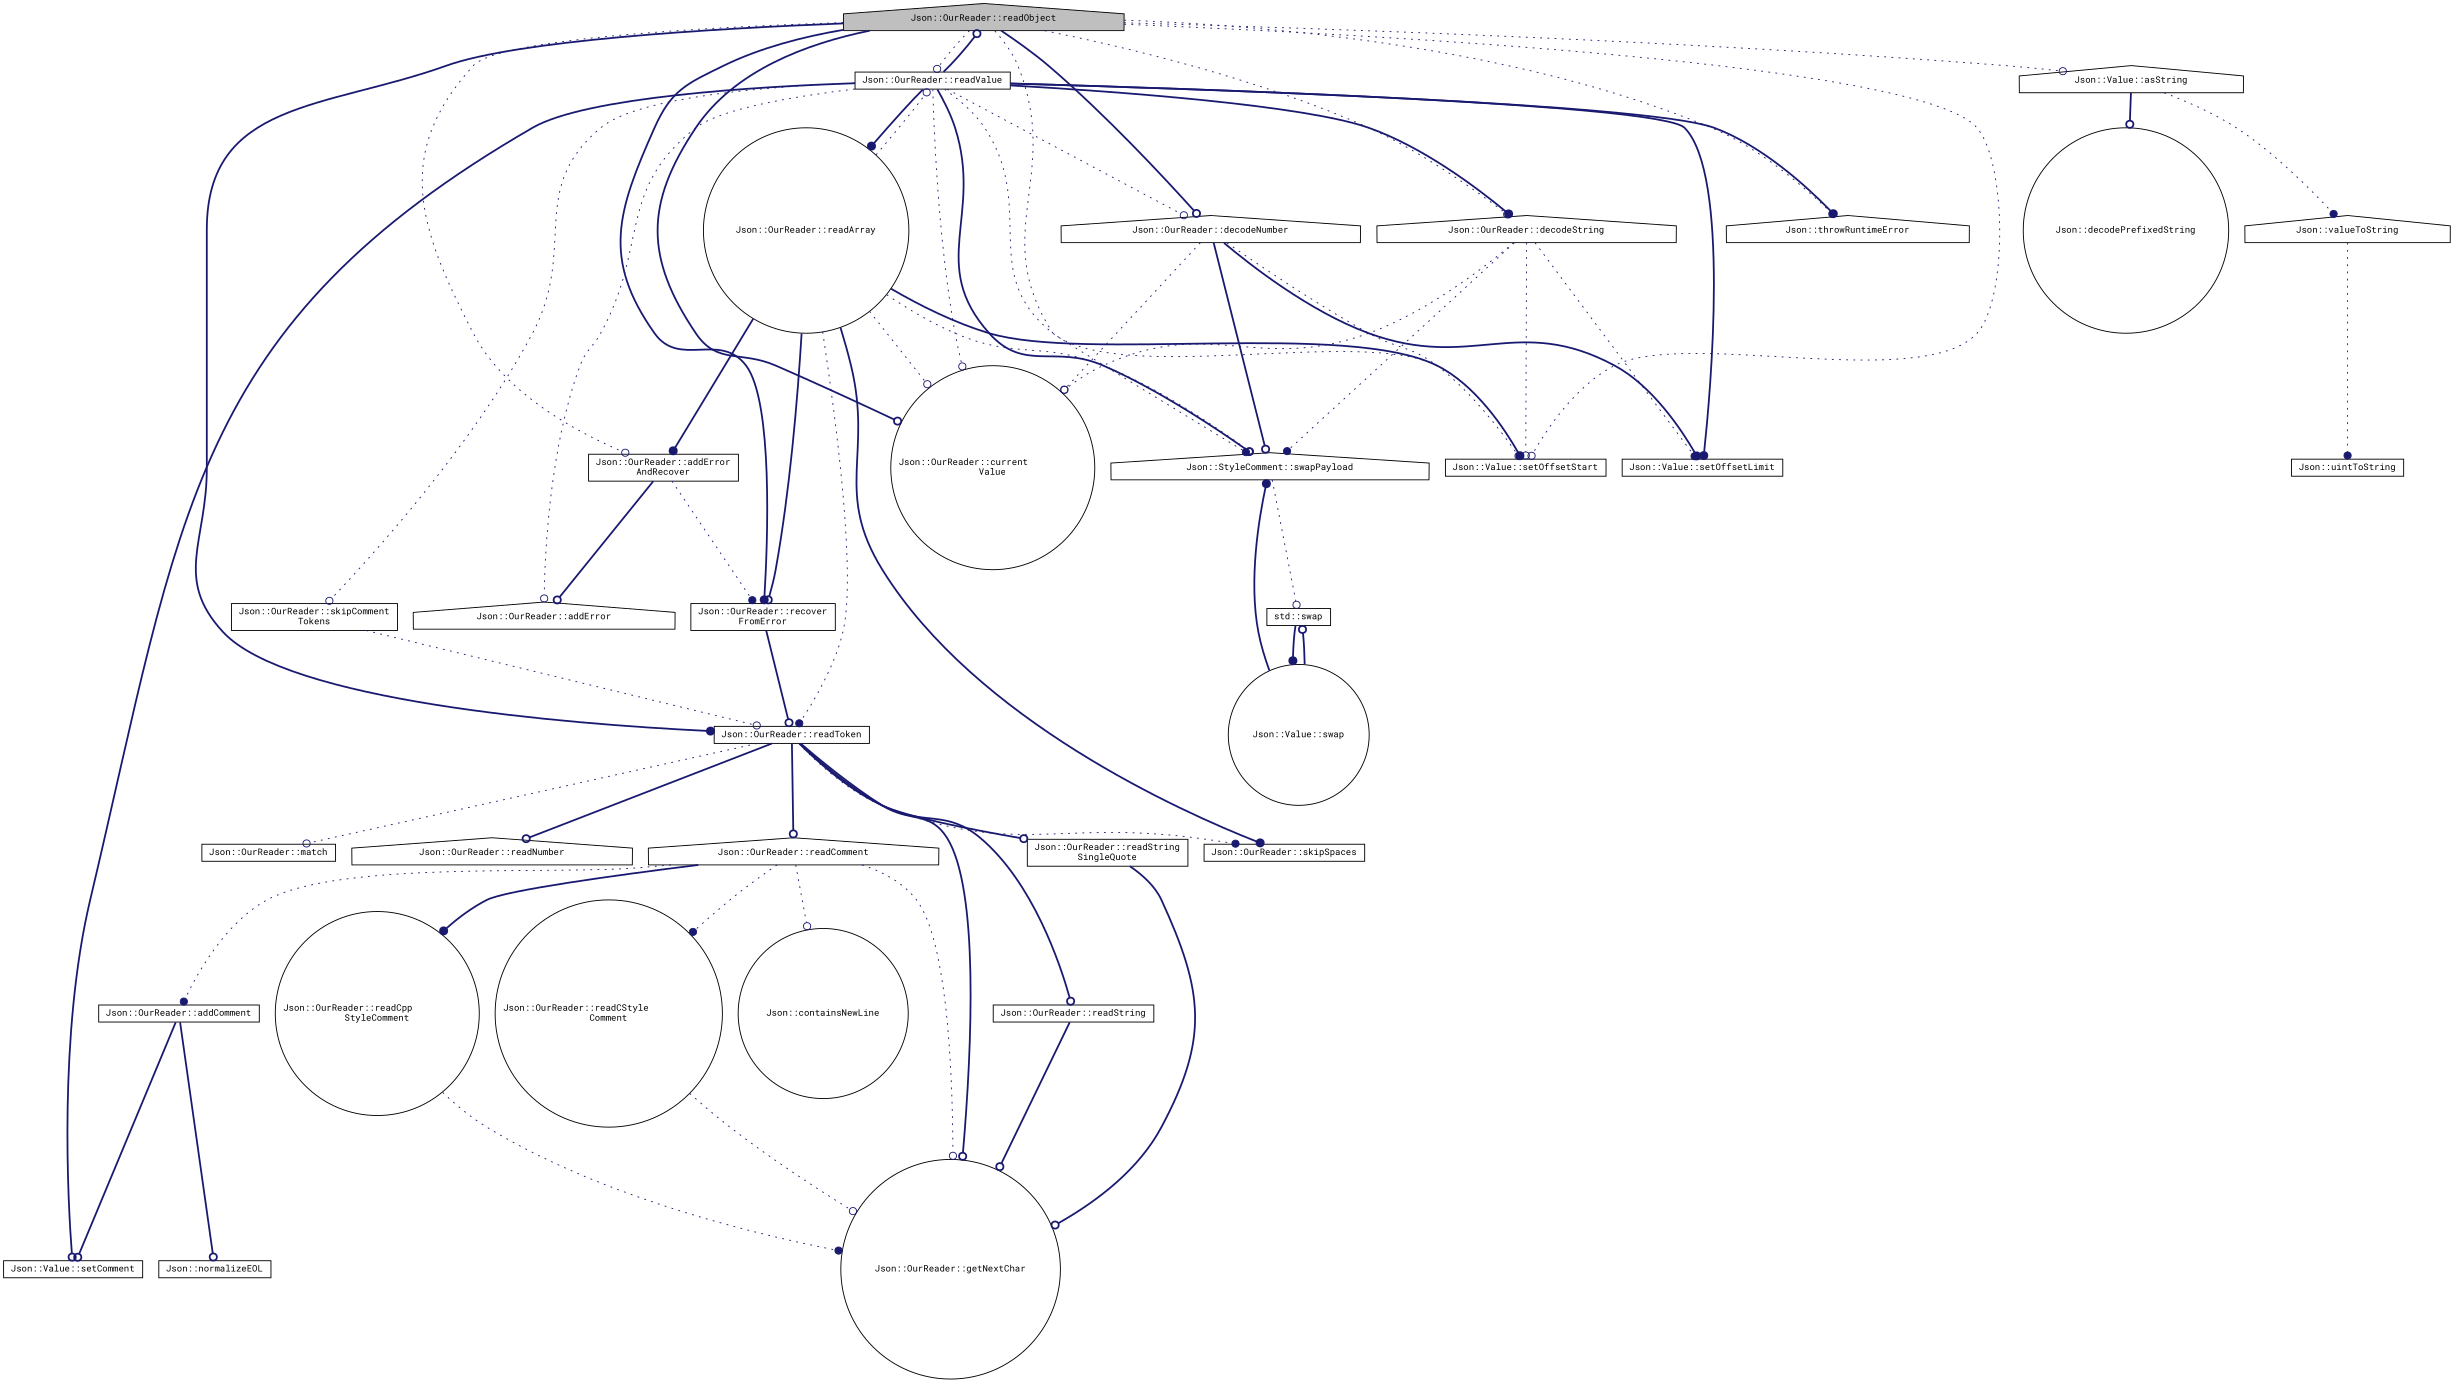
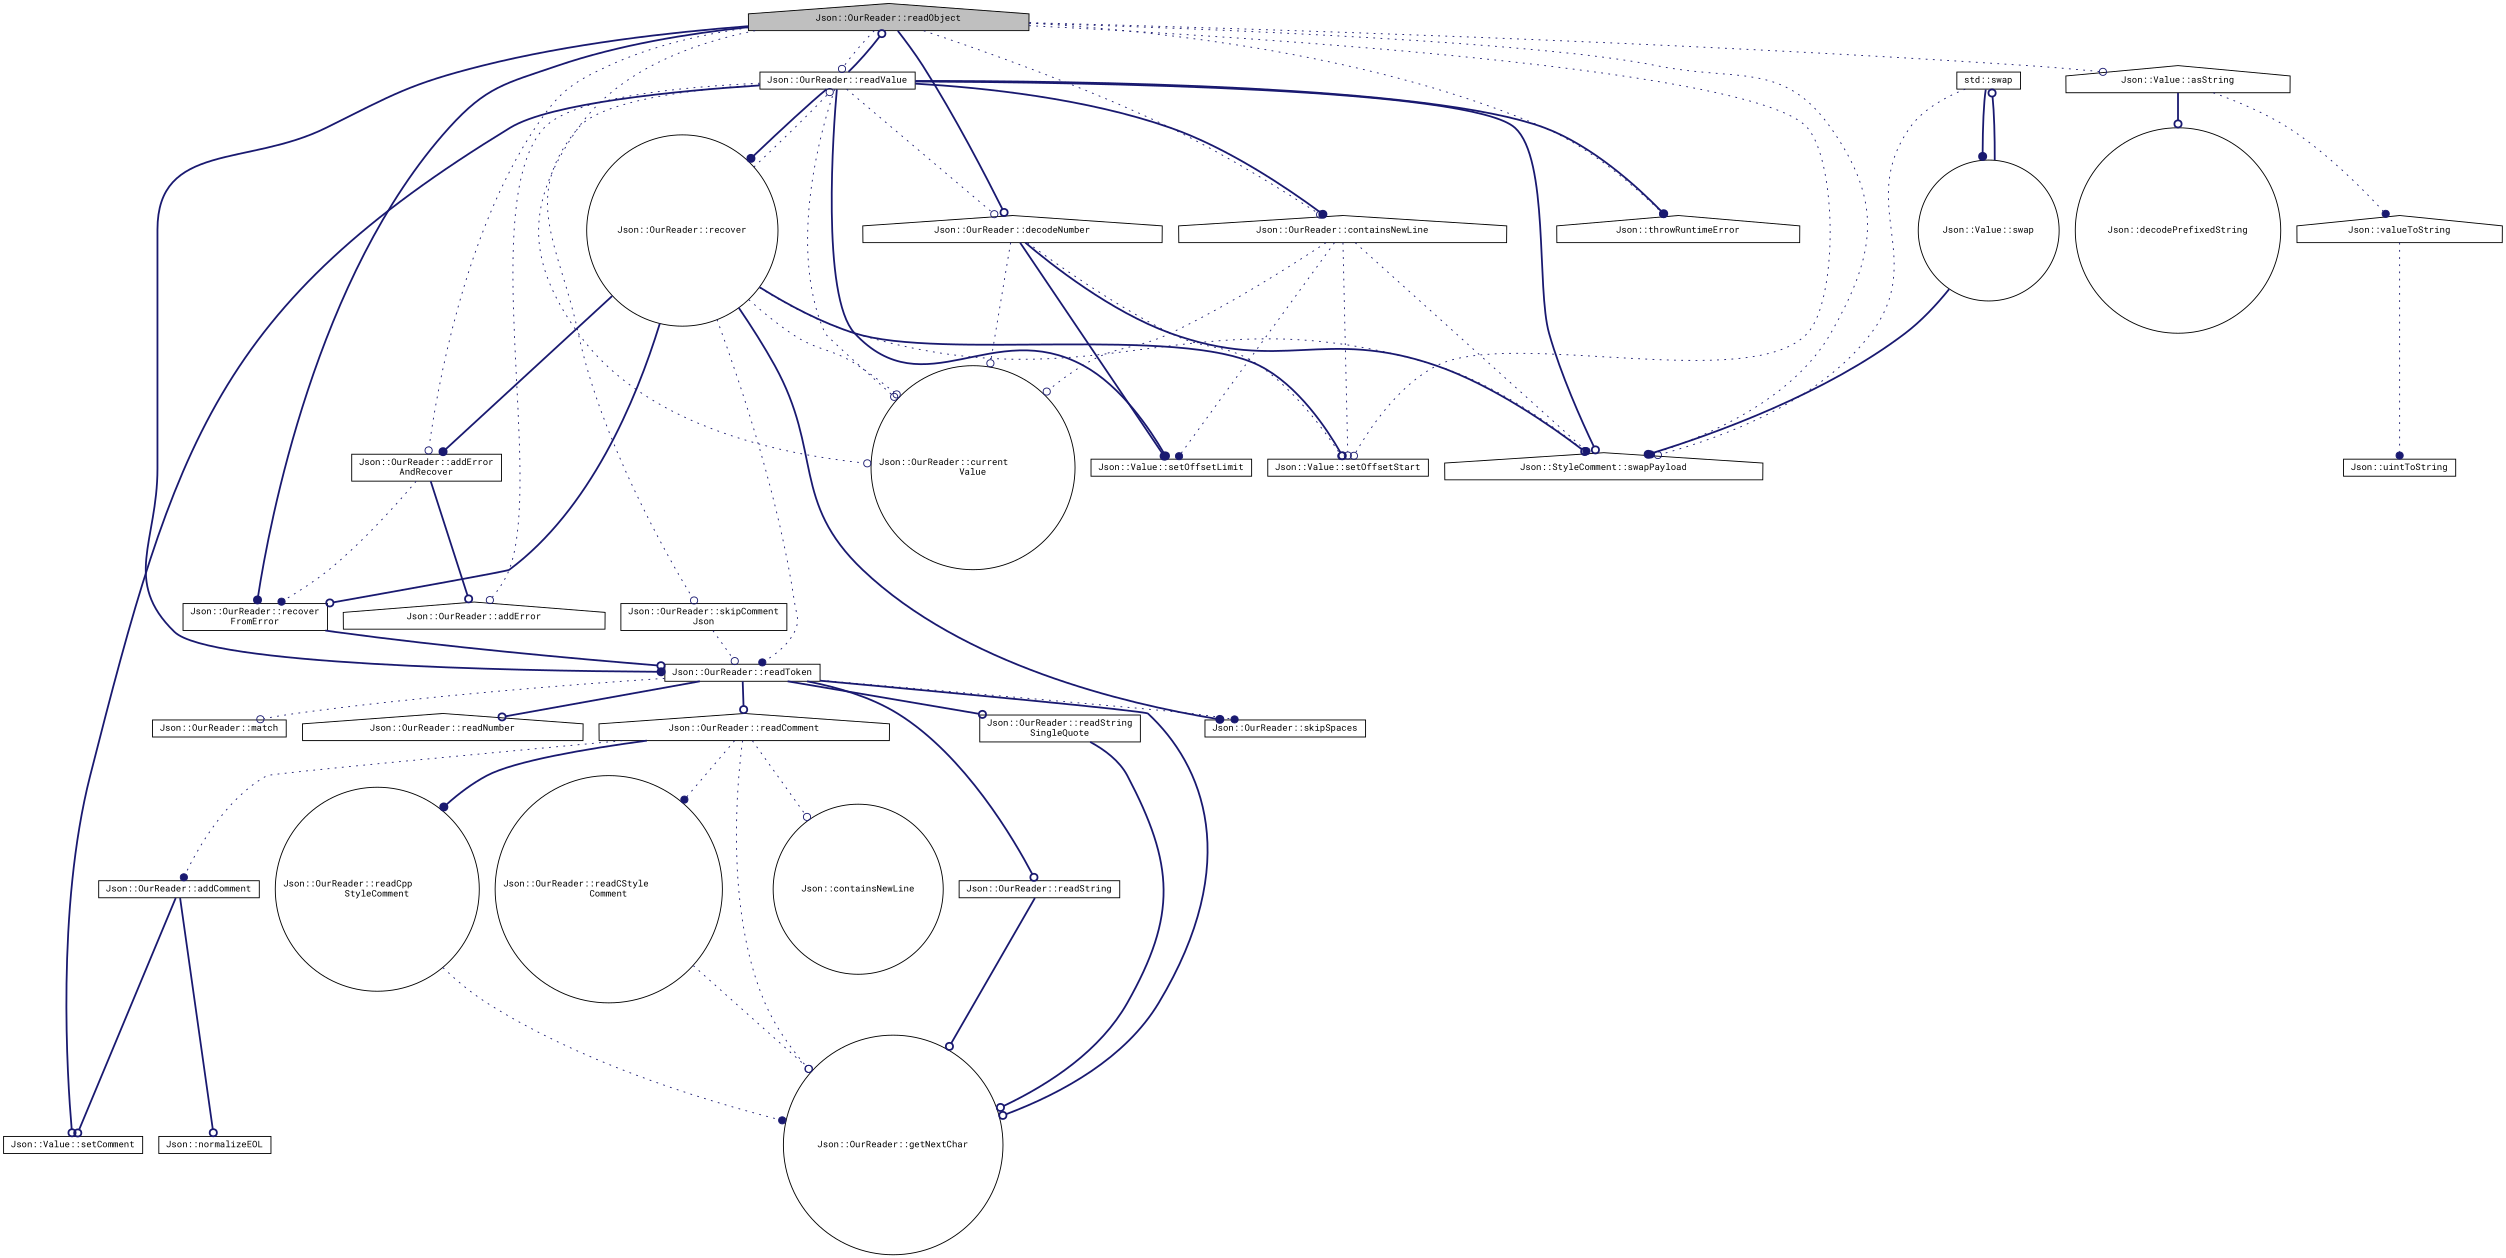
  digraph {
    fontname="Roboto Mono"
    rankdir=TB
    node [color=black fillcolor=white fontname="Roboto Mono" fontsize=10 shape=box style=filled]
    edge [arrowhead=odot color=midnightblue fontname="Roboto Mono" fontsize=10 labelfontname=Helvetica labelfontsize=10 style=dotted]
    n1 [fillcolor=grey75 fontcolor=black height=0.2 label="Json::OurReader::readObject" shape=house width=0.4]
    n2 [height=0.2 label="Json::OurReader::addError\lAndRecover" width=0.4]
    n3 [height=0.2 label="Json::OurReader::recover\lFromError" width=0.4]
    n4 [height=0.2 label="Json::OurReader::readToken" width=0.4]
    n5 [height=0.2 label="Json::Value::asString" shape=house width=0.4]
    n6 [height=0.2 label="Json::OurReader::current\lValue" shape=circle width=0.4]
    n7 [height=0.2 label="Json::OurReader::decodeNumber" shape=house width=0.4]
    n8 [height=0.2 label="Json::Value::setOffsetStart" width=0.4]
    n9 [height=0.2 label="Json::StyleComment::swapPayload" shape=house width=0.4]
-   n10 [height=0.2 label="Json::OurReader::decodeString" shape=house width=0.4]
+   n10 [height=0.2 label="Json::OurReader::containsNewLine" shape=house width=0.4]
    n11 [height=0.2 label="Json::OurReader::readValue" width=0.4]
    n12 [height=0.2 label="Json::throwRuntimeError" shape=house width=0.4]
    n13 [height=0.2 label="Json::OurReader::addError" shape=house width=0.4]
    n14 [height=0.2 label="Json::OurReader::getNextChar" shape=circle width=0.4]
    n15 [height=0.2 label="Json::OurReader::match" width=0.4]
    n16 [height=0.2 label="Json::OurReader::readComment" shape=house width=0.4]
    n17 [height=0.2 label="Json::OurReader::readNumber" shape=house width=0.4]
    n18 [height=0.2 label="Json::OurReader::readString" width=0.4]
    n19 [height=0.2 label="Json::OurReader::readString\lSingleQuote" width=0.4]
    n20 [height=0.2 label="Json::OurReader::skipSpaces" width=0.4]
    n21 [height=0.2 label="Json::decodePrefixedString" shape=circle width=0.4]
    n22 [height=0.2 label="Json::valueToString" shape=house width=0.4]
    n23 [height=0.2 label="Json::Value::setOffsetLimit" width=0.4]
    n24 [height=0.2 label="std::swap" width=0.4]
    n25 [height=0.2 label="Json::Value::setComment" width=0.4]
-   n26 [height=0.2 label="Json::OurReader::readArray" shape=circle width=0.4]
-   n27 [height=0.2 label="Json::OurReader::skipComment\lTokens" width=0.4]
+   n26 [height=0.2 label="Json::OurReader::recover" shape=circle width=0.4]
+   n27 [height=0.2 label="Json::OurReader::skipComment\lJson" width=0.4]
    n28 [height=0.2 label="Json::OurReader::addComment" width=0.4]
    n29 [height=0.2 label="Json::containsNewLine" shape=circle width=0.4]
    n30 [height=0.2 label="Json::OurReader::readCpp\lStyleComment" shape=circle width=0.4]
    n31 [height=0.2 label="Json::OurReader::readCStyle\lComment" shape=circle width=0.4]
    n32 [height=0.2 label="Json::normalizeEOL" width=0.4]
    n33 [height=0.2 label="Json::uintToString" width=0.4]
    n34 [height=0.2 label="Json::Value::swap" shape=circle width=0.4]
    n1 -> n2
    n1 -> n3 [arrowhead=dot style=bold]
    n1 -> n4 [arrowhead=dot style=bold]
    n1 -> n5
-   n1 -> n6 [style=bold]
+   n1 -> n6
    n1 -> n7 [style=bold]
    n1 -> n8
    n1 -> n9 [arrowhead=dot]
    n1 -> n10
    n1 -> n11
    n1 -> n12
    n2 -> n3 [arrowhead=dot]
    n2 -> n13 [style=bold]
    n3 -> n4 [style=bold]
    n4 -> n14 [style=bold]
    n4 -> n15
    n4 -> n16 [style=bold]
    n4 -> n17 [style=bold]
    n4 -> n18 [style=bold]
    n4 -> n19 [style=bold]
    n4 -> n20 [arrowhead=dot]
    n5 -> n21 [style=bold]
    n5 -> n22 [arrowhead=dot]
    n7 -> n6
    n7 -> n8
    n7 -> n9 [style=bold]
    n7 -> n23 [arrowhead=dot style=bold]
-   n9 -> n24
+   n24 -> n9
    n10 -> n6
    n10 -> n8
    n10 -> n9 [arrowhead=dot]
    n10 -> n23 [arrowhead=dot]
    n11 -> n1 [style=bold]
    n11 -> n6
    n11 -> n7
-   n11 -> n8 [arrowhead=dot]
    n11 -> n9 [style=bold]
    n11 -> n10 [arrowhead=dot style=bold]
    n11 -> n12 [arrowhead=dot style=bold]
    n11 -> n13
    n11 -> n23 [arrowhead=dot style=bold]
    n11 -> n25 [style=bold]
    n11 -> n26 [arrowhead=dot style=bold]
    n11 -> n27
    n16 -> n14
    n16 -> n28 [arrowhead=dot]
    n16 -> n29
    n16 -> n30 [arrowhead=dot style=bold]
    n16 -> n31 [arrowhead=dot]
    n18 -> n14 [style=bold]
    n19 -> n14 [style=bold]
    n22 -> n33 [arrowhead=dot]
    n24 -> n34 [arrowhead=dot style=bold]
    n26 -> n2 [arrowhead=dot style=bold]
    n26 -> n3 [style=bold]
    n26 -> n4 [arrowhead=dot]
    n26 -> n6
    n26 -> n8 [style=bold]
    n26 -> n9
    n26 -> n11
    n26 -> n20 [arrowhead=dot style=bold]
    n27 -> n4
    n28 -> n25 [style=bold]
    n28 -> n32 [style=bold]
    n30 -> n14 [arrowhead=dot]
    n31 -> n14
    n34 -> n9 [arrowhead=dot style=bold]
    n34 -> n24 [style=bold]
  }
